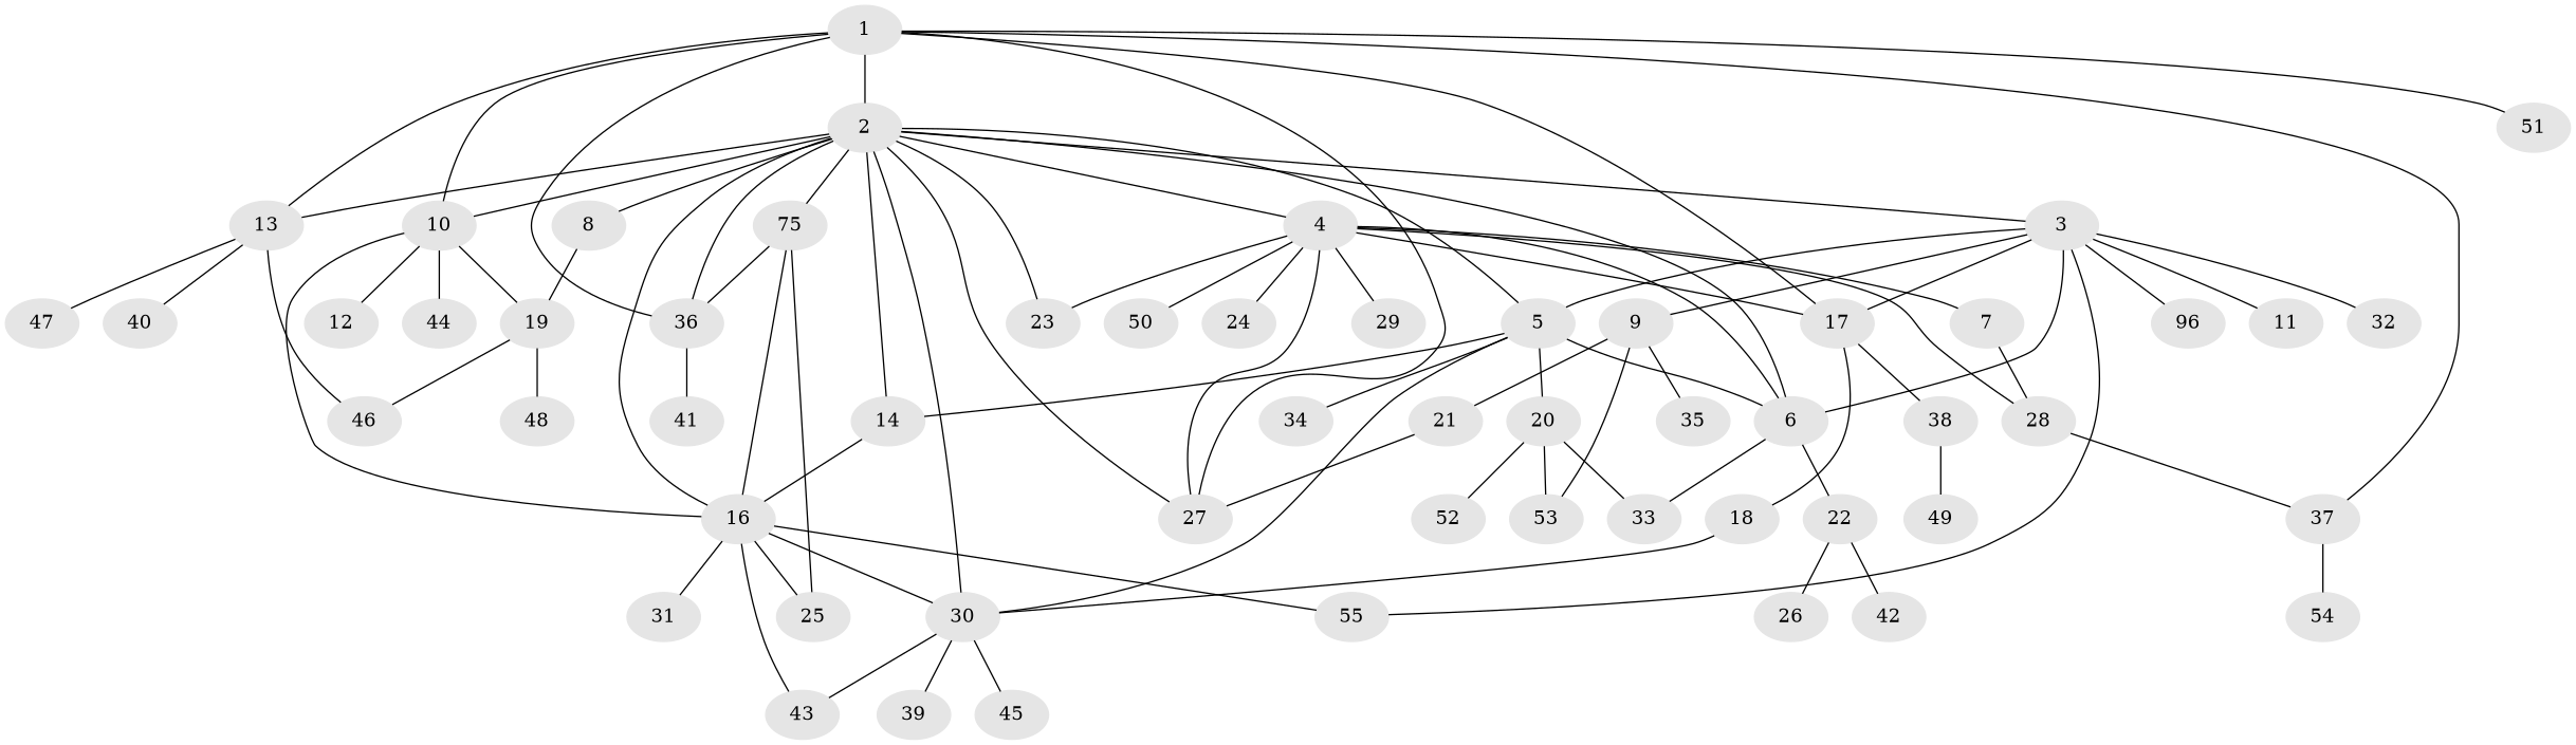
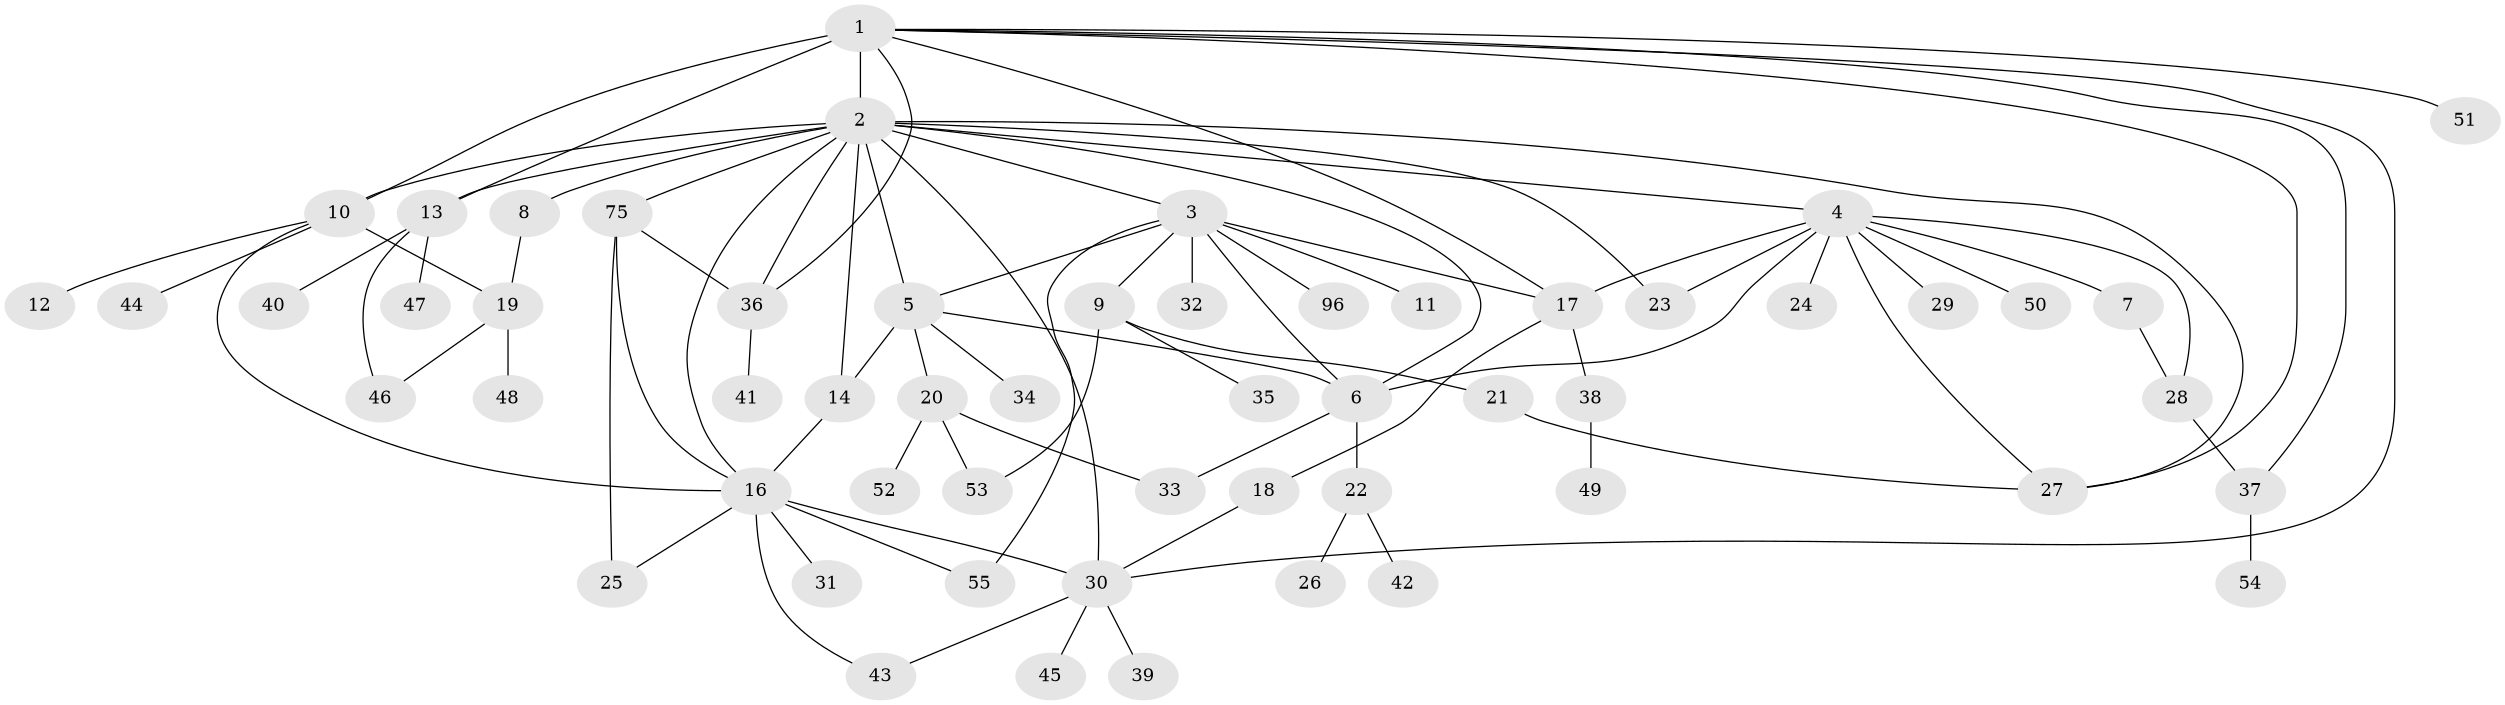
  graph {
    fontname="DejaVu Serif"
    node [color=gray90 fontname="DejaVu Serif" style=filled]
    edge [fontname="DejaVu Serif" weight=1.0]
    1
    2
    10
    13
    17
    27
    30
    36
    37
    51
    3
    4
    5
    6
    8
    14
    n17 [label=75]
    16
    23
    19
    12
    44
    40
    46
    47
    18
    38
    43
    39
    45
    41
    54
    9
    11
    32
    55
    n37 [label=96]
    7
    24
    28
    29
    50
    20
    34
    22
    33
    25
    31
    21
    35
    53
    52
    26
    42
    48
    49
    1 -- 2 [weight=23.0]
    1 -- 10 [weight=3.0]
    1 -- 13
    1 -- 17
    1 -- 27
-   5 -- 30
+   1 -- 30
    1 -- 36
    1 -- 37
    1 -- 51
    2 -- 10
    2 -- 13
    2 -- 27
    2 -- 30
    2 -- 36
    2 -- 3
    2 -- 4
    2 -- 5
    2 -- 6
    2 -- 8
    2 -- 14
    2 -- n17
    2 -- 16
    2 -- 23
    10 -- 16
    10 -- 19
    10 -- 12
    10 -- 44
    13 -- 40
    13 -- 46
    13 -- 47
    17 -- 18
    17 -- 38
    30 -- 43
    30 -- 39
    30 -- 45
    36 -- 41
    37 -- 54
    3 -- 17
    3 -- 5
    3 -- 6
    3 -- 9
    3 -- 11
    3 -- 32
    3 -- 55
    3 -- n37
    4 -- 17
    4 -- 27
    4 -- 6
    4 -- 23
    4 -- 7
    4 -- 24
    4 -- 28
    4 -- 29
    4 -- 50
    5 -- 6
    5 -- 14
    5 -- 20
    5 -- 34
    6 -- 22
    6 -- 33
    8 -- 19
    14 -- 16
    n17 -- 36
    n17 -- 16
    n17 -- 25
    16 -- 30
    16 -- 43
    16 -- 55
    16 -- 25
    16 -- 31
    19 -- 46
    19 -- 48
    18 -- 30
    38 -- 49
    9 -- 21
    9 -- 35
    9 -- 53
    7 -- 28
    28 -- 37
    20 -- 33
    20 -- 53
    20 -- 52
    22 -- 26
    22 -- 42
    21 -- 27
  }
